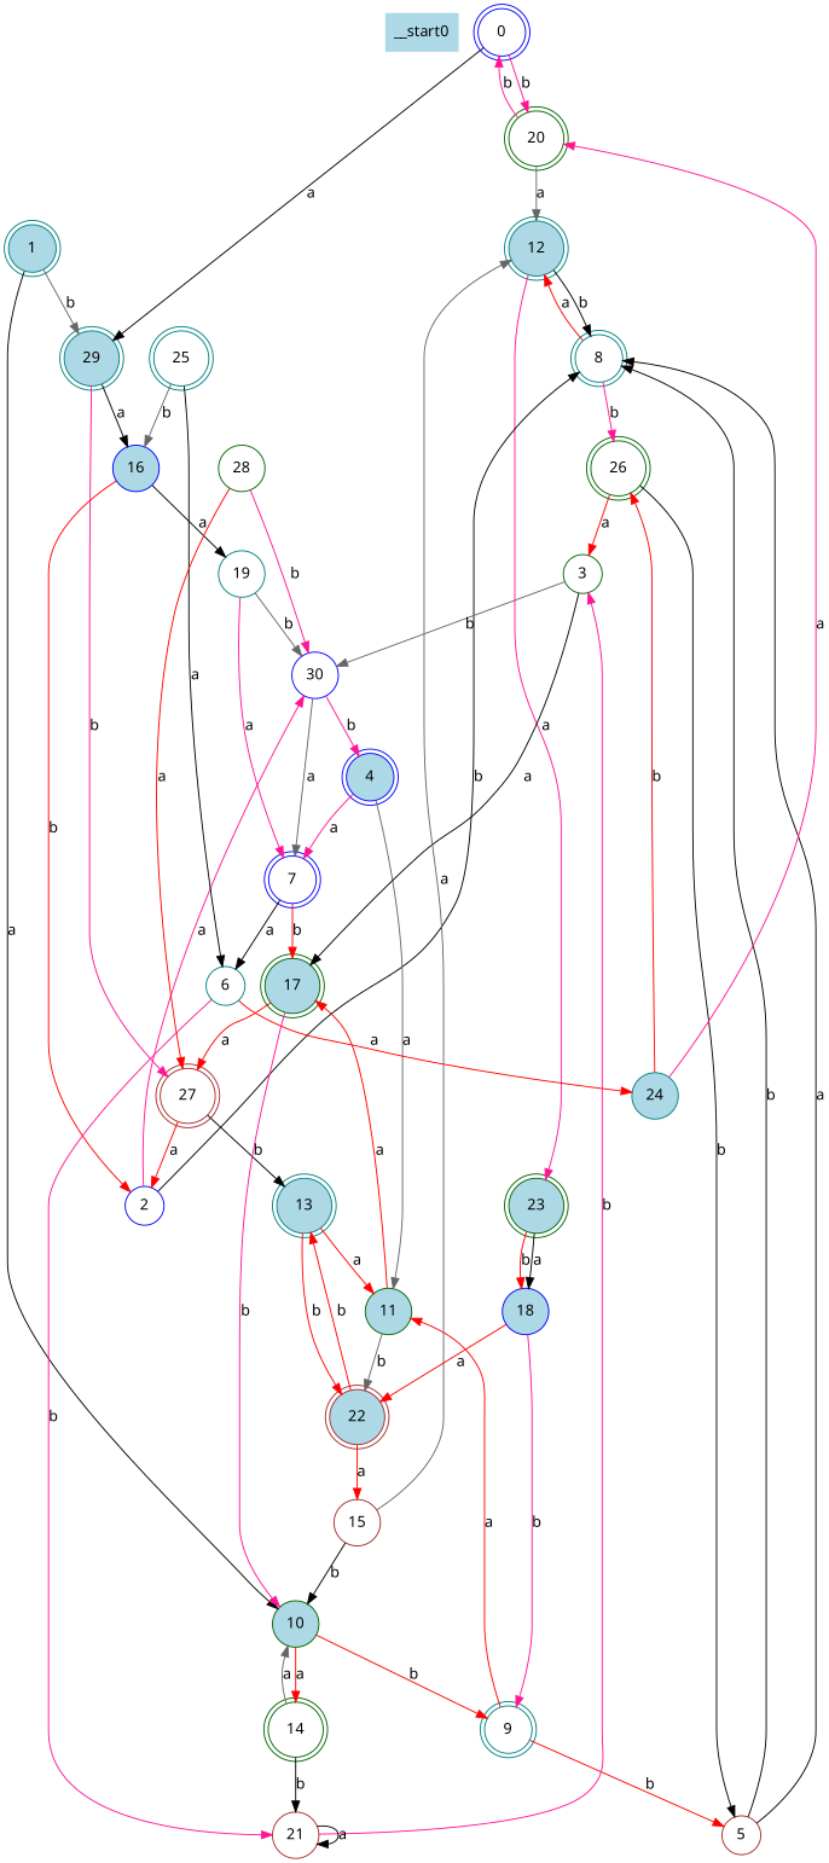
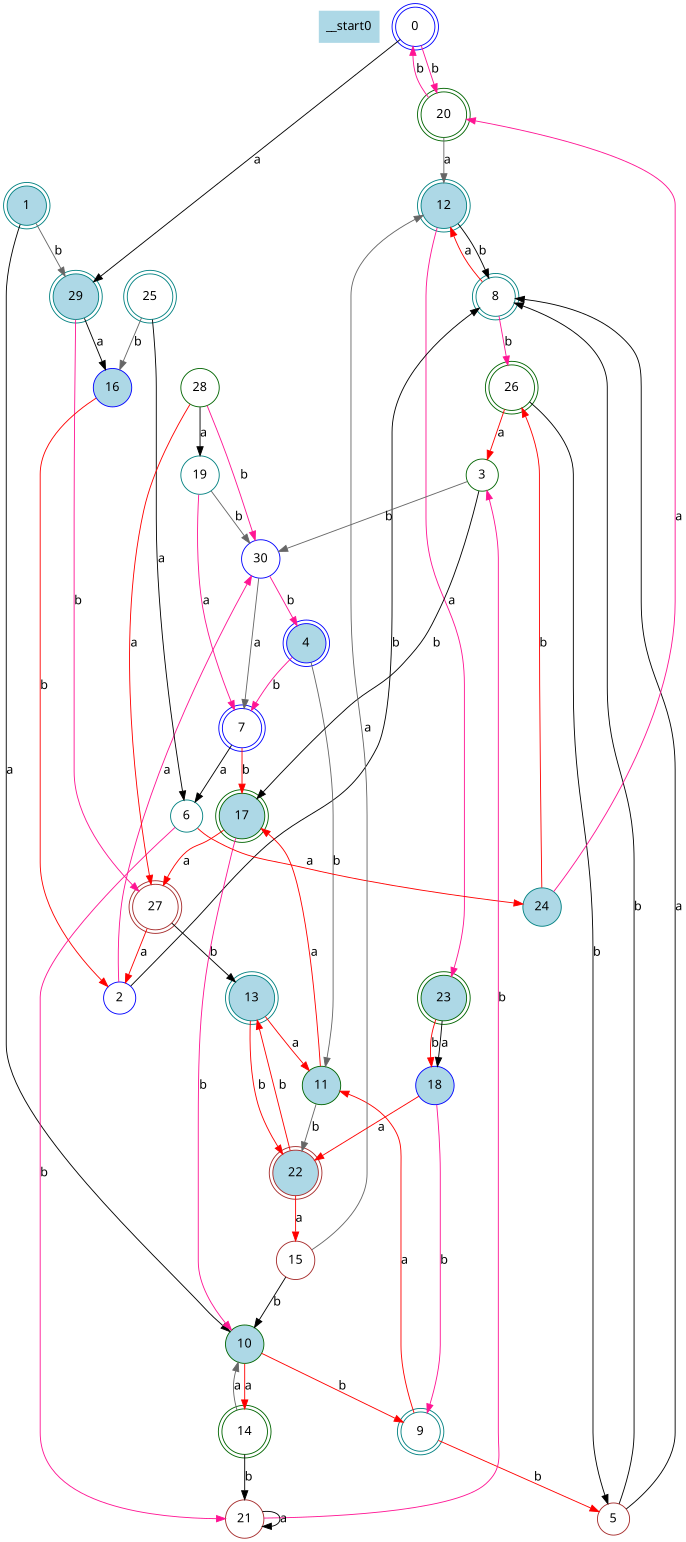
  digraph {
    fontname="Noto Sans"
    rankdir=TB
    node [color=teal fillcolor=white fontname="Noto Sans" shape=doublecircle style="rounded,filled"]
    edge [color=red fontname="Noto Sans"]
    __start0 [color=blue fillcolor=lightblue shape=none style=filled]
    n2 [color=blue label=0]
    n3 [color=darkgreen label=20]
    n4 [fillcolor=lightblue label=29]
    n5 [fillcolor=lightblue label=12]
    n6 [color=blue fillcolor=lightblue label=16 shape=circle style=filled]
    n7 [color=brown label=27]
    n8 [fillcolor=lightblue label=1]
    n9 [color=darkgreen fillcolor=lightblue label=10 shape=circle style=filled]
    n10 [label=9]
    n11 [color=darkgreen label=14]
    n12 [color=blue label=2 shape=circle style=filled]
    n13 [label=8]
    n14 [color=blue label=30 shape=circle style=filled]
    n15 [color=darkgreen label=26]
    n16 [color=blue fillcolor=lightblue label=4]
    n17 [color=blue label=7]
    n18 [color=darkgreen label=3 shape=circle style=filled]
    n19 [color=darkgreen fillcolor=lightblue label=17]
    n20 [color=darkgreen fillcolor=lightblue label=11 shape=circle style=filled]
    n21 [label=6 shape=circle style=filled]
    n22 [color=brown fillcolor=lightblue label=22]
    n23 [color=brown label=5 shape=circle style=filled]
    n24 [color=brown label=21 shape=circle style=filled]
    n25 [fillcolor=lightblue label=24 shape=circle style=filled]
    n26 [color=darkgreen fillcolor=lightblue label=23]
    n27 [fillcolor=lightblue label=13]
    n28 [color=brown label=15 shape=circle style=filled]
    n29 [color=blue fillcolor=lightblue label=18 shape=circle style=filled]
    n30 [label=19 shape=circle style=filled]
    n31 [label=25]
    n32 [color=darkgreen label=28 shape=circle style=filled]
    n2 -> n3 [color=deeppink label=b]
    n2 -> n4 [color=black label=a]
    n3 -> n2 [color=deeppink label=b]
    n3 -> n5 [color=gray40 label=a]
    n4 -> n6 [color=black label=a]
    n4 -> n7 [color=deeppink label=b]
    n5 -> n13 [color=black label=b]
    n5 -> n26 [color=deeppink label=a]
    n6 -> n12 [label=b]
-   n6 -> n30 [color=black label=a]
+   n32 -> n30 [color=black label=a]
    n7 -> n12 [label=a]
    n7 -> n27 [color=black label=b]
    n8 -> n4 [color=gray40 label=b]
    n8 -> n9 [color=black label=a]
    n9 -> n10 [label=b]
    n9 -> n11 [label=a]
    n10 -> n20 [label=a]
    n10 -> n23 [label=b]
    n11 -> n9 [color=gray40 label=a]
    n11 -> n24 [color=black label=b]
    n12 -> n13 [color=black label=b]
    n12 -> n14 [color=deeppink label=a]
    n13 -> n5 [label=a]
    n13 -> n15 [color=deeppink label=b]
    n14 -> n16 [color=deeppink label=b]
    n14 -> n17 [color=gray40 label=a]
    n15 -> n18 [label=a]
    n15 -> n23 [color=black label=b]
-   n16 -> n17 [color=deeppink label=a]
-   n16 -> n20 [color=gray40 label=a]
+   n16 -> n17 [color=deeppink label=b]
+   n16 -> n20 [color=gray40 label=b]
    n17 -> n19 [label=b]
    n17 -> n21 [color=black label=a]
    n18 -> n14 [color=gray40 label=b]
-   n18 -> n19 [color=black label=a]
+   n18 -> n19 [color=black label=b]
    n19 -> n7 [label=a]
    n19 -> n9 [color=deeppink label=b]
    n20 -> n19 [label=a]
    n20 -> n22 [color=gray40 label=b]
    n21 -> n24 [color=deeppink label=b]
    n21 -> n25 [label=a]
    n22 -> n27 [label=b]
    n22 -> n28 [label=a]
    n23 -> n13 [color=black label=a]
    n23 -> n13 [color=black label=b]
    n24 -> n18 [color=deeppink label=b]
    n24 -> n24 [color=black label=a]
    n25 -> n3 [color=deeppink label=a]
    n25 -> n15 [label=b]
    n26 -> n29 [color=black label=a]
    n26 -> n29 [label=b]
    n27 -> n20 [label=a]
    n27 -> n22 [label=b]
    n28 -> n5 [color=gray40 label=a]
    n28 -> n9 [color=black label=b]
    n29 -> n10 [color=deeppink label=b]
    n29 -> n22 [label=a]
    n30 -> n14 [color=gray40 label=b]
    n30 -> n17 [color=deeppink label=a]
    n31 -> n6 [color=gray40 label=b]
    n31 -> n21 [color=black label=a]
    n32 -> n7 [label=a]
    n32 -> n14 [color=deeppink label=b]
  }
